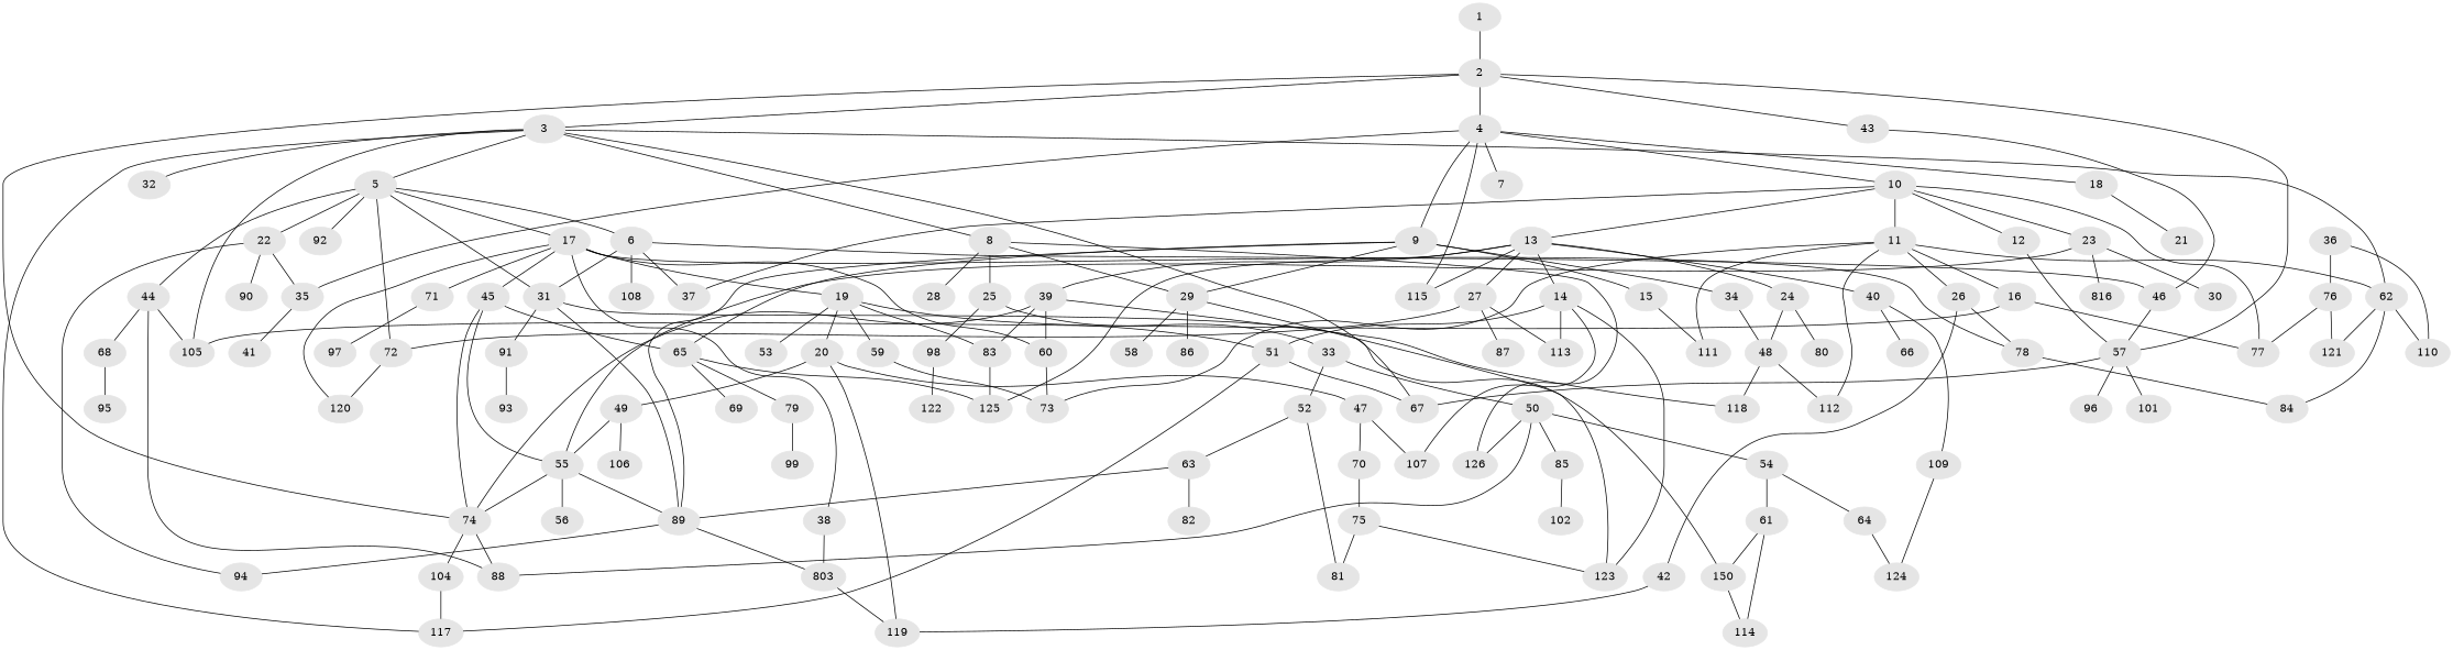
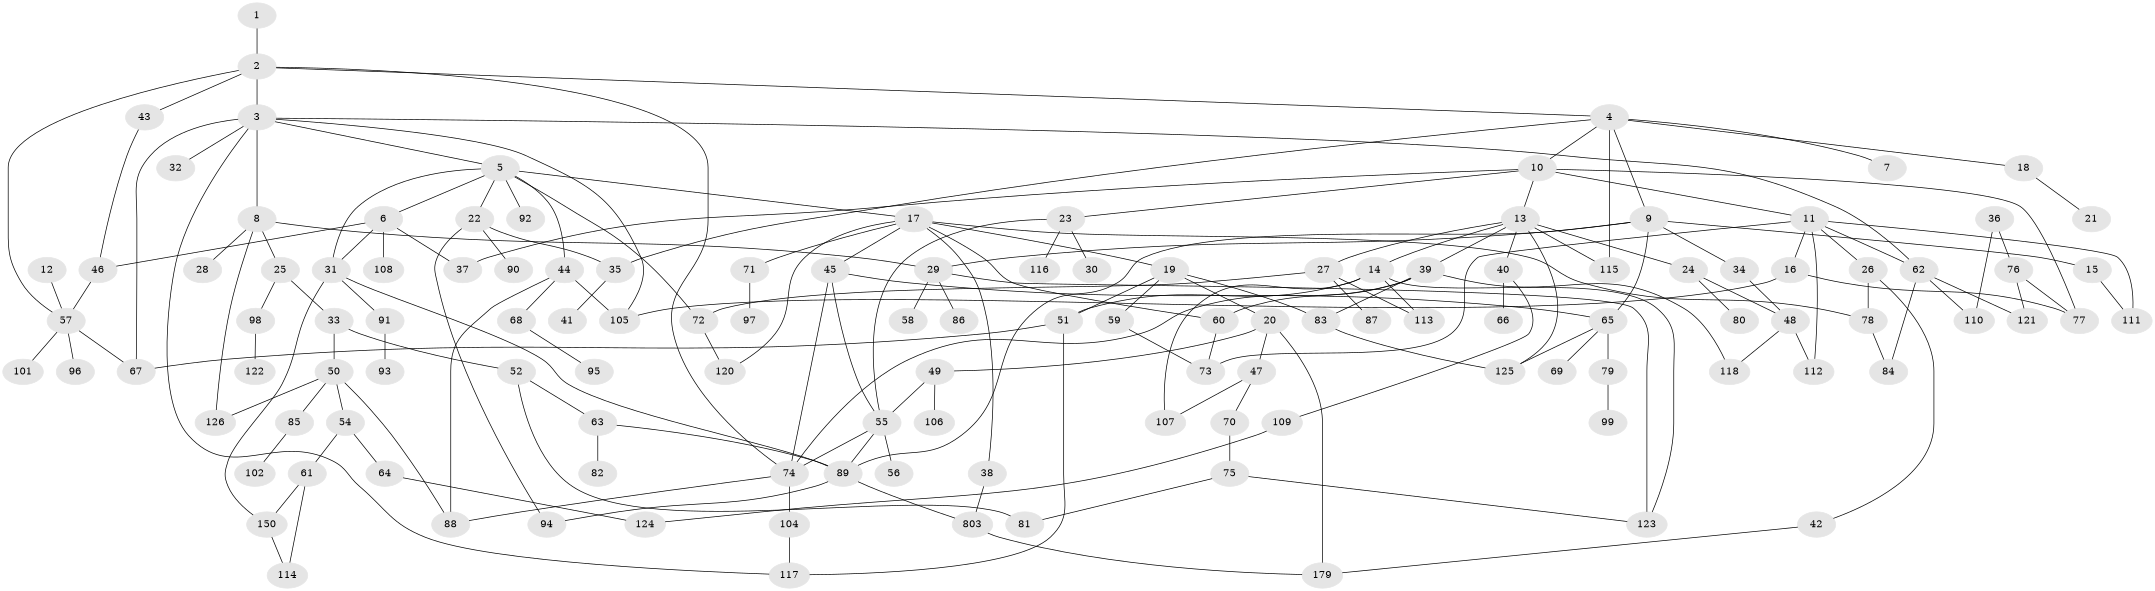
  graph {
    node [color=gray90 style=filled]
    1
    2
    3
    4
    43
    57
    74
    5
    8
    32
    67
    105
    117
    62
    7
    9
    10
    18
    35
    115
    46
    96
    101
    88
    104
    6
    17
    22
    31
    44
    72
    92
    25
    28
    29
    126
    36
    76
    110
    15
    34
    65
    89
    37
    11
    12
    13
    23
    77
    21
    41
    108
    19
    38
    45
    60
    71
    78
    120
    90
    94
    91
    n63 [label=150]
    68
    33
    98
    123
    58
    86
    111
    48
    125
    69
    79
    n75 [label=803]
    16
    26
    73
    112
    14
    24
    27
    39
    40
    30
    55
-   116 [label=816]
+   116
    42
    84
    121
    51
    107
    113
    80
    87
    83
    118
    66
    109
    20
-   53
    59
    97
    47
    49
-   119
+   119 [label=179]
    70
    106
    56
    50
    52
    122
    93
    114
    54
    85
    63
    81
    124
    95
    75
    61
    64
    102
    82
    99
    1 -- 2
    2 -- 3
    2 -- 4
    2 -- 43
    2 -- 57
    2 -- 74
    3 -- 5
    3 -- 8
    3 -- 32
    3 -- 67
    3 -- 105
    3 -- 117
    3 -- 62
    4 -- 7
    4 -- 9
    4 -- 10
    4 -- 18
    4 -- 35
    4 -- 115
    43 -- 46
    57 -- 67
    57 -- 96
    57 -- 101
    74 -- 88
    74 -- 104
    5 -- 6
    5 -- 17
    5 -- 22
    5 -- 31
    5 -- 44
    5 -- 72
    5 -- 92
    8 -- 25
    8 -- 28
    8 -- 29
    8 -- 126
    62 -- 110
    62 -- 84
    62 -- 121
    9 -- 29
    9 -- 15
    9 -- 34
    9 -- 65
    9 -- 89
    10 -- 37
    10 -- 11
-   10 -- 12
    10 -- 13
    10 -- 23
    10 -- 77
    18 -- 21
    35 -- 41
    46 -- 57
    104 -- 117
    6 -- 46
    6 -- 31
    6 -- 37
    6 -- 108
    17 -- 19
    17 -- 38
    17 -- 45
    17 -- 60
    17 -- 71
    17 -- 78
    17 -- 120
    22 -- 35
    22 -- 90
    22 -- 94
    31 -- 89
    31 -- 91
    31 -- n63
    44 -- 105
    44 -- 88
    44 -- 68
    72 -- 120
    25 -- 33
    25 -- 98
    29 -- 123
    29 -- 58
    29 -- 86
    36 -- 76
    36 -- 110
    76 -- 77
    76 -- 121
    15 -- 111
    34 -- 48
    65 -- 125
    65 -- 69
    65 -- 79
    89 -- 94
    89 -- n75
    11 -- 62
    11 -- 111
    11 -- 16
    11 -- 26
    11 -- 73
    11 -- 112
    12 -- 57
    13 -- 115
    13 -- 125
    13 -- 14
    13 -- 24
    13 -- 27
    13 -- 39
    13 -- 40
    23 -- 30
    23 -- 55
    23 -- 116
    19 -- 51
    19 -- 83
    19 -- 20
-   19 -- 53
    19 -- 59
    38 -- n75
    45 -- 74
    45 -- 65
    45 -- 55
    60 -- 73
    71 -- 97
    78 -- 84
    91 -- 93
    n63 -- 114
    68 -- 95
    33 -- 50
    33 -- 52
    98 -- 122
    48 -- 112
    48 -- 118
    79 -- 99
    n75 -- 119
    16 -- 105
    16 -- 77
    26 -- 78
    26 -- 42
    14 -- 123
    14 -- 51
    14 -- 107
    14 -- 113
    24 -- 48
    24 -- 80
    27 -- 72
    27 -- 113
    27 -- 87
    39 -- 74
    39 -- 60
    39 -- 83
    39 -- 118
    40 -- 66
    40 -- 109
    55 -- 74
    55 -- 89
    55 -- 56
    42 -- 119
    51 -- 67
    51 -- 117
    83 -- 125
    109 -- 124
    20 -- 47
    20 -- 49
    20 -- 119
    59 -- 73
    47 -- 107
    47 -- 70
    49 -- 55
    49 -- 106
    70 -- 75
    50 -- 88
    50 -- 126
    50 -- 54
    50 -- 85
    52 -- 63
    52 -- 81
    54 -- 61
    54 -- 64
    85 -- 102
    63 -- 89
    63 -- 82
    75 -- 123
    75 -- 81
    61 -- n63
    61 -- 114
    64 -- 124
  }
